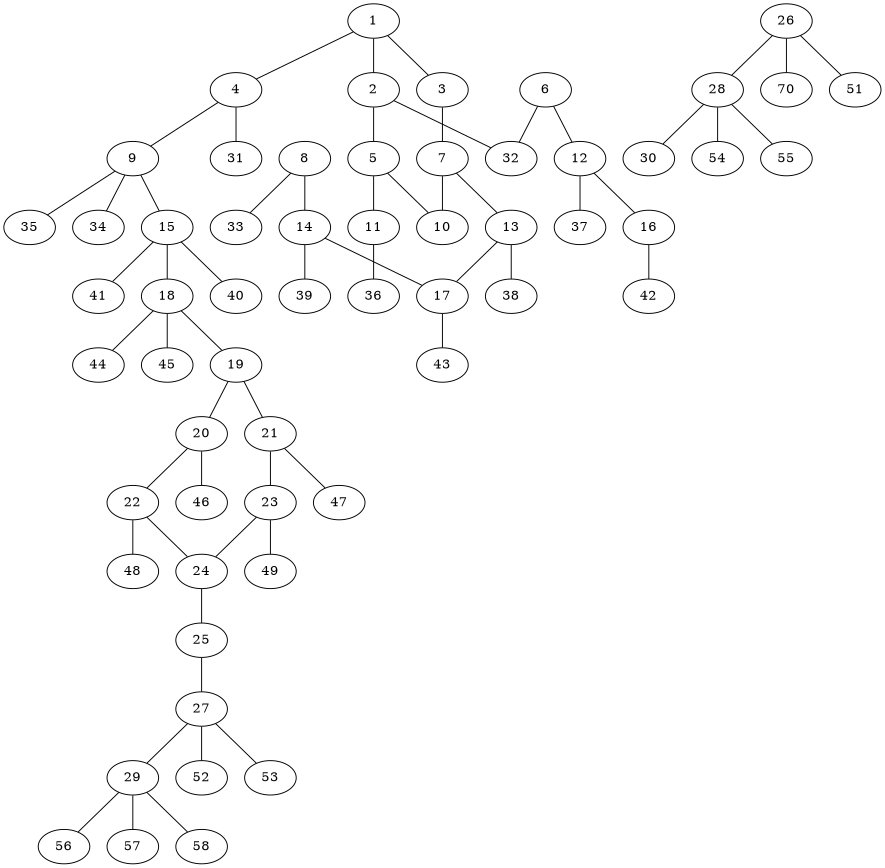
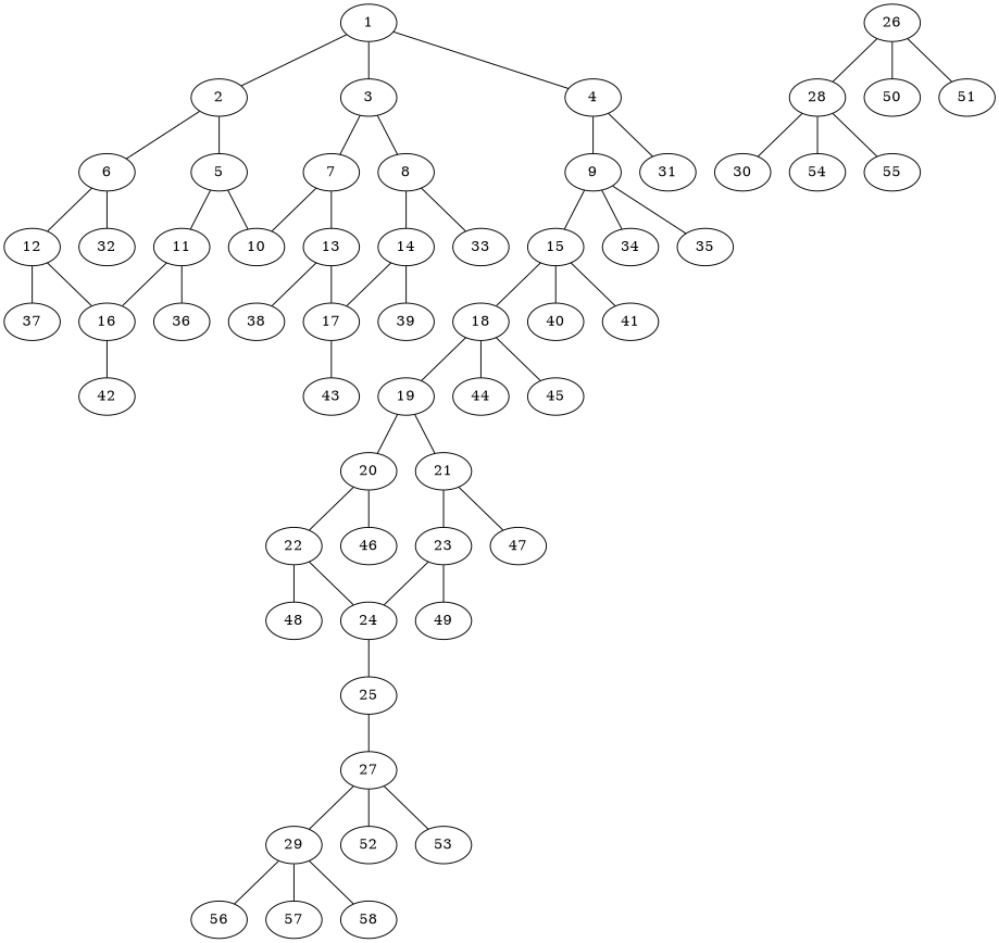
  graph {
    node [chem=H]
    edge [valence=1]
    1 [chem=C]
    2 [chem=C]
    3 [chem=C]
    4 [chem=N]
    5 [chem=C]
    6 [chem=C]
    7 [chem=C]
    8 [chem=C]
    9 [chem=C]
    31
    10 [chem=N]
    11 [chem=C]
    12 [chem=C]
    32
    13 [chem=C]
    14 [chem=C]
    33
    15 [chem=C]
    34
    35
    16 [chem=C]
    36
    37
    17 [chem=C]
    38
    39
    18 [chem=C]
    40
    41
    42
    43
    19 [chem=C]
    44
    45
    20 [chem=C]
    21 [chem=C]
    22 [chem=C]
    46
    23 [chem=C]
    47
    24 [chem=C]
    48
    49
    25 [chem=N]
    27 [chem=C]
    26 [chem=C]
    28 [chem=C]
-   50 [label=70]
+   50
    51
    29 [chem=C]
    52
    53
    30 [chem=Cl]
    54
    55
    56
    57
    58
    1 -- 2 [valence=2]
    1 -- 3
    1 -- 4
    2 -- 5
-   2 -- 32
+   2 -- 6
    3 -- 7 [valence=2]
+   3 -- 8
    4 -- 9
    4 -- 31
    5 -- 10 [valence=2]
    5 -- 11
    6 -- 12 [valence=2]
    6 -- 32
    7 -- 10
    7 -- 13
    8 -- 14 [valence=2]
    8 -- 33
    9 -- 15
    9 -- 34
    9 -- 35
+   11 -- 16 [valence=2]
    11 -- 36
    12 -- 16
    12 -- 37
    13 -- 17 [valence=2]
    13 -- 38
    14 -- 17
    14 -- 39
    15 -- 18
    15 -- 40
    15 -- 41
    16 -- 42
    17 -- 43
    18 -- 19
    18 -- 44
    18 -- 45
    19 -- 20
    19 -- 21 [valence=2]
    20 -- 22 [valence=2]
    20 -- 46
    21 -- 23
    21 -- 47
    22 -- 24
    22 -- 48
    23 -- 24 [valence=2]
    23 -- 49
    24 -- 25
    25 -- 27
    27 -- 29
    27 -- 52
    27 -- 53
    26 -- 28
    26 -- 50
    26 -- 51
    28 -- 30
    28 -- 54
    28 -- 55
    29 -- 56
    29 -- 57
    29 -- 58
  }
